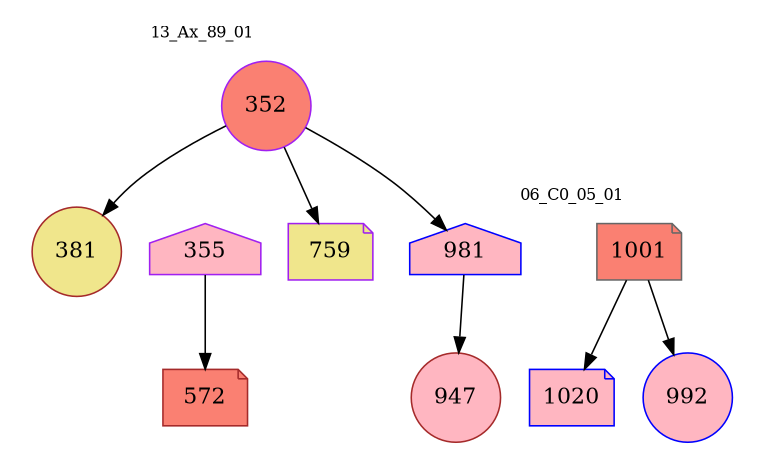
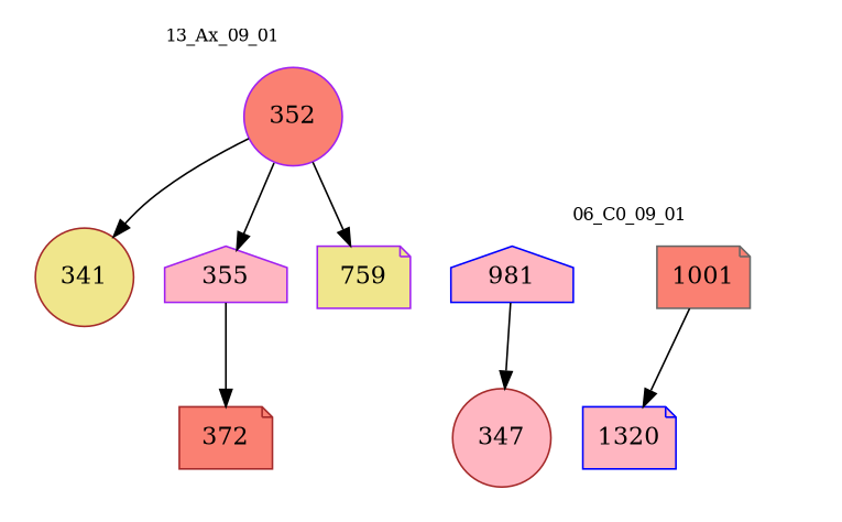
  digraph {
    node [color=purple fillcolor=lightpink shape=circle style=filled]
    edge [color=black]
    n1 [fillcolor=salmon label=352]
-   n2 [color=brown fillcolor=khaki label=381]
+   n2 [color=brown fillcolor=khaki label=341]
    n3 [label=355 shape=house]
    n4 [fillcolor=khaki label=759 shape=note]
-   n5 [color=brown fillcolor=salmon label=572 shape=note]
+   n5 [color=brown fillcolor=salmon label=372 shape=note]
    n6 [color=gray40 fillcolor=salmon label=1001 shape=note]
    n7 [color=blue label=981 shape=house]
-   n8 [color=blue label=1020 shape=note]
-   n9 [color=blue label=992]
-   n10 [color=brown label=947]
+   n8 [color=blue label=1320 shape=note]
+   n10 [color=brown label=347]
    subgraph cluster_1 {
      color=white
      fontsize=10
-     label="13_Ax_89_01"
+     label="13_Ax_09_01"
      n1
      n2
      n3
      n4
      n5
    }
    subgraph cluster_2 {
      color=white
      fontsize=10
-     label="06_C0_05_01"
+     label="06_C0_09_01"
      n6
      n7
      n8
-     n9
      n10
    }
    n1 -> n2
-   n1 -> n7
+   n1 -> n3
    n1 -> n4
    n3 -> n5
    n6 -> n8
-   n6 -> n9
    n7 -> n10
  }
